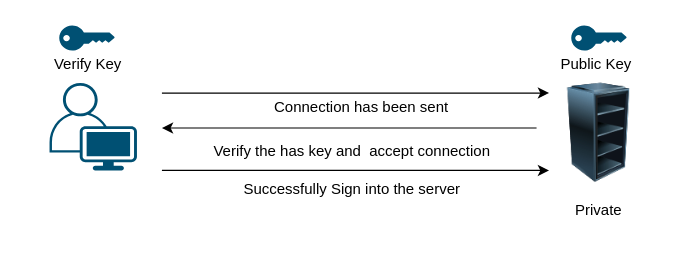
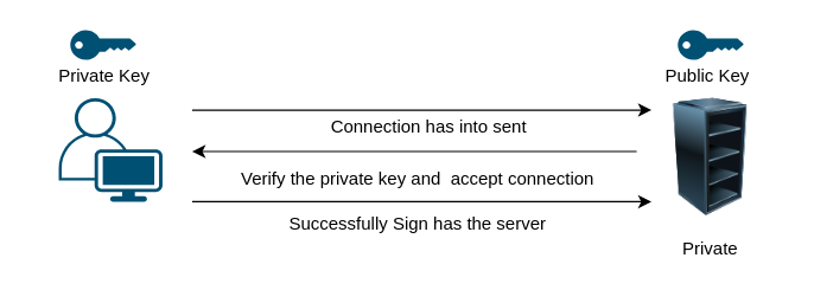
  <mxCell id="0" />
  <mxCell id="1" parent="0" />
  <mxCell id="2" value="" style="points=[[0.35,0,0],[0.98,0.51,0],[1,0.71,0],[0.67,1,0],[0,0.795,0],[0,0.65,0]];verticalLabelPosition=bottom;sketch=0;html=1;verticalAlign=top;aspect=fixed;align=center;pointerEvents=1;shape=mxgraph.cisco19.user;fillColor=#005073;strokeColor=none;" vertex="1" parent="1"><mxGeometry x="39" y="66" width="70" height="70" as="geometry" /></mxCell>
  <mxCell id="3" value="" style="image;html=1;image=img/lib/clip_art/computers/Server_Rack_Empty_128x128.png" vertex="1" parent="1"><mxGeometry x="439" y="66" width="80" height="80" as="geometry" /></mxCell>
  <mxCell id="4" value="Private" style="text;html=1;strokeColor=none;fillColor=none;align=center;verticalAlign=middle;whiteSpace=wrap;rounded=0;" vertex="1" parent="1"><mxGeometry x="449" y="153" width="60" height="30" as="geometry" /></mxCell>
  <mxCell id="5" value="" style="points=[[0,0.5,0],[0.24,0,0],[0.5,0.28,0],[0.995,0.475,0],[0.5,0.72,0],[0.24,1,0]];verticalLabelPosition=bottom;sketch=0;html=1;verticalAlign=top;aspect=fixed;align=center;pointerEvents=1;shape=mxgraph.cisco19.key;fillColor=#005073;strokeColor=none;" vertex="1" parent="1"><mxGeometry x="46.78" y="20" width="44.44" height="20" as="geometry" /></mxCell>
  <mxCell id="6" value="" style="points=[[0,0.5,0],[0.24,0,0],[0.5,0.28,0],[0.995,0.475,0],[0.5,0.72,0],[0.24,1,0]];verticalLabelPosition=bottom;sketch=0;html=1;verticalAlign=top;aspect=fixed;align=center;pointerEvents=1;shape=mxgraph.cisco19.key;fillColor=#005073;strokeColor=none;" vertex="1" parent="1"><mxGeometry x="456.78" y="20" width="44.44" height="20" as="geometry" /></mxCell>
- <mxCell id="7" value="Verify Key" style="text;html=1;strokeColor=none;fillColor=none;align=center;verticalAlign=middle;whiteSpace=wrap;rounded=0;" vertex="1" parent="1"><mxGeometry x="20" y="36" width="100" height="30" as="geometry" /></mxCell>
+ <mxCell id="7" value="Private Key" style="text;html=1;strokeColor=none;fillColor=none;align=center;verticalAlign=middle;whiteSpace=wrap;rounded=0;" vertex="1" parent="1"><mxGeometry x="20" y="36" width="100" height="30" as="geometry" /></mxCell>
  <mxCell id="8" value="Public Key" style="text;html=1;strokeColor=none;fillColor=none;align=center;verticalAlign=middle;whiteSpace=wrap;rounded=0;" vertex="1" parent="1"><mxGeometry x="427" y="36" width="100" height="30" as="geometry" /></mxCell>
  <mxCell id="9" value="" style="endArrow=classic;html=1;rounded=0;entryX=0;entryY=0.25;entryDx=0;entryDy=0;" edge="1" parent="1"><mxGeometry width="50" height="50" relative="1" as="geometry"><mxPoint x="129" y="74" as="sourcePoint" /><mxPoint x="439" y="74" as="targetPoint" /><Array as="points"><mxPoint x="309" y="74" /></Array></mxGeometry></mxCell>
  <mxCell id="10" value="" style="endArrow=classic;html=1;rounded=0;" edge="1" parent="1"><mxGeometry width="50" height="50" relative="1" as="geometry"><mxPoint x="429" y="102" as="sourcePoint" /><mxPoint x="129" y="102" as="targetPoint" /></mxGeometry></mxCell>
- <mxCell id="11" value="Connection has been sent" style="text;html=1;strokeColor=none;fillColor=none;align=center;verticalAlign=middle;whiteSpace=wrap;rounded=0;" vertex="1" parent="1"><mxGeometry x="214" y="71" width="150" height="30" as="geometry" /></mxCell>
- <mxCell id="12" value="Verify the has key and&amp;nbsp; accept connection" style="text;html=1;strokeColor=none;fillColor=none;align=center;verticalAlign=middle;whiteSpace=wrap;rounded=0;" vertex="1" parent="1"><mxGeometry x="159" y="106" width="245" height="30" as="geometry" /></mxCell>
+ <mxCell id="11" value="Connection has into sent" style="text;html=1;strokeColor=none;fillColor=none;align=center;verticalAlign=middle;whiteSpace=wrap;rounded=0;" vertex="1" parent="1"><mxGeometry x="214" y="71" width="150" height="30" as="geometry" /></mxCell>
+ <mxCell id="12" value="Verify the private key and&amp;nbsp; accept connection" style="text;html=1;strokeColor=none;fillColor=none;align=center;verticalAlign=middle;whiteSpace=wrap;rounded=0;" vertex="1" parent="1"><mxGeometry x="159" y="106" width="245" height="30" as="geometry" /></mxCell>
  <mxCell id="13" value="" style="endArrow=classic;html=1;rounded=0;entryX=0;entryY=0.25;entryDx=0;entryDy=0;" edge="1" parent="1"><mxGeometry width="50" height="50" relative="1" as="geometry"><mxPoint x="129" y="136" as="sourcePoint" /><mxPoint x="439" y="136" as="targetPoint" /></mxGeometry></mxCell>
- <mxCell id="14" value="Successfully Sign into the server" style="text;html=1;strokeColor=none;fillColor=none;align=center;verticalAlign=middle;whiteSpace=wrap;rounded=0;" vertex="1" parent="1"><mxGeometry x="189" y="136" width="185" height="30" as="geometry" /></mxCell>
+ <mxCell id="14" value="Successfully Sign has the server" style="text;html=1;strokeColor=none;fillColor=none;align=center;verticalAlign=middle;whiteSpace=wrap;rounded=0;" vertex="1" parent="1"><mxGeometry x="189" y="136" width="185" height="30" as="geometry" /></mxCell>
